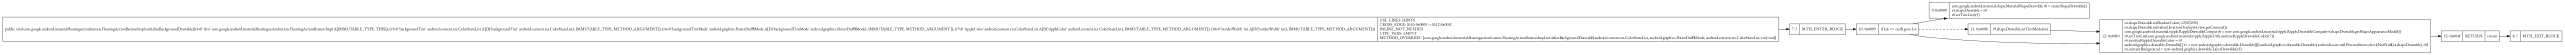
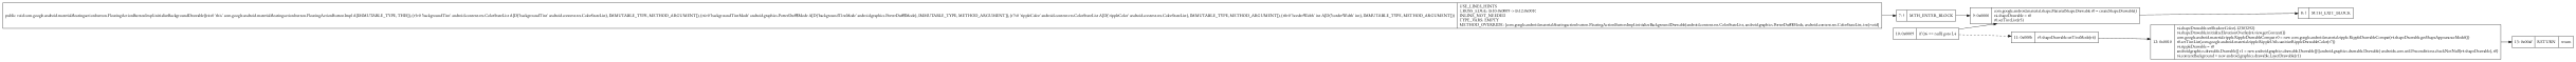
  digraph {
    fontname="EB Garamond"
    rankdir=LR
    node [fontname="EB Garamond" shape=record]
    edge [fontname="EB Garamond"]
    n1 [label="{7\:\ ?|MTH_ENTER_BLOCK\l}"]
    n2 [label="{9\:\ 0x0000|com.google.android.material.shape.MaterialShapeDrawable r0 = createShapeDrawable()\lr4.shapeDrawable = r0\lr0.setTintList(r5)\l}"]
    n3 [label="{10\:\ 0x0009|if (r6 == null) goto L4\l}"]
    n4 [label="{11\:\ 0x000b|r9.shapeDrawable.setTintMode(r6)\l}"]
-   n5 [label="{12\:\ 0x0010|r4.shapeDrawable.setShadowColor(\-12303292)\lr4.shapeDrawable.initializeElevationOverlay(r4.view.getContext())\lcom.google.android.material.ripple.RippleDrawableCompat r0 = new com.google.android.material.ripple.RippleDrawableCompat(r4.shapeDrawable.getShapeAppearanceModel())\lr0.setTintList(com.google.android.material.ripple.RippleUtils.sanitizeRippleDrawableColor(r7))\lr4.sanitizeRippleDrawableColor = r0\landroid.graphics.drawable.Drawable[] r1 = new android.graphics.drawable.Drawable[]\{(android.graphics.drawable.Drawable) androidx.core.util.Preconditions.checkNotNull(r4.shapeDrawable), r0\}\lr4.contentBackground = new android.graphics.drawable.LayerDrawable(r1)\l}"]
+   n5 [label="{12\:\ 0x0010|r4.shapeDrawable.setShadowColor(\-12303292)\lr4.shapeDrawable.initializeElevationOverlay(r4.view.getContext())\lcom.google.android.material.ripple.RippleDrawableCompat r0 = new com.google.android.material.ripple.RippleDrawableCompat(r4.shapeDrawable.getShapeAppearanceModel())\lr0.setTintList(com.google.android.material.ripple.RippleUtils.sanitizeRippleDrawableColor(r7))\lr4.rippleDrawable = r0\landroid.graphics.drawable.Drawable[] r1 = new android.graphics.drawable.Drawable[]\{(android.graphics.drawable.Drawable) androidx.core.util.Preconditions.checkNotNull(r4.shapeDrawable), r0\}\lr4.contentBackground = new android.graphics.drawable.LayerDrawable(r1)\l}"]
    n6 [label="{13\:\ 0x004f|RETURN\l|return\l}"]
    n7 [label="{8\:\ ?|MTH_EXIT_BLOCK\l}"]
    n8 [label="{public void com.google.android.material.floatingactionbutton.FloatingActionButtonImpl.initializeBackgroundDrawable((r4v0 'this' com.google.android.material.floatingactionbutton.FloatingActionButtonImpl A[IMMUTABLE_TYPE, THIS]), (r5v0 'backgroundTint' android.content.res.ColorStateList A[D('backgroundTint' android.content.res.ColorStateList), IMMUTABLE_TYPE, METHOD_ARGUMENT]), (r6v0 'backgroundTintMode' android.graphics.PorterDuff$Mode A[D('backgroundTintMode' android.graphics.PorterDuff$Mode), IMMUTABLE_TYPE, METHOD_ARGUMENT]), (r7v0 'rippleColor' android.content.res.ColorStateList A[D('rippleColor' android.content.res.ColorStateList), IMMUTABLE_TYPE, METHOD_ARGUMENT]), (r8v0 'borderWidth' int A[D('borderWidth' int), IMMUTABLE_TYPE, METHOD_ARGUMENT]))  | USE_LINES_HINTS\lCROSS_EDGE: B:10:0x0009 \-\> B:12:0x0010\lINLINE_NOT_NEEDED\lTYPE_VARS: EMPTY\lMETHOD_OVERRIDE: [com.google.android.material.floatingactionbutton.FloatingActionButtonImpl.initializeBackgroundDrawable(android.content.res.ColorStateList, android.graphics.PorterDuff$Mode, android.content.res.ColorStateList, int):void]\l}"]
-   n1 -> n3
+   n1 -> n2
    n3 -> n2
    n3 -> n4 [style=dashed]
-   n3 -> n5
    n4 -> n5
    n5 -> n6
-   n6 -> n7
+   n2 -> n7
    n8 -> n1
  }
